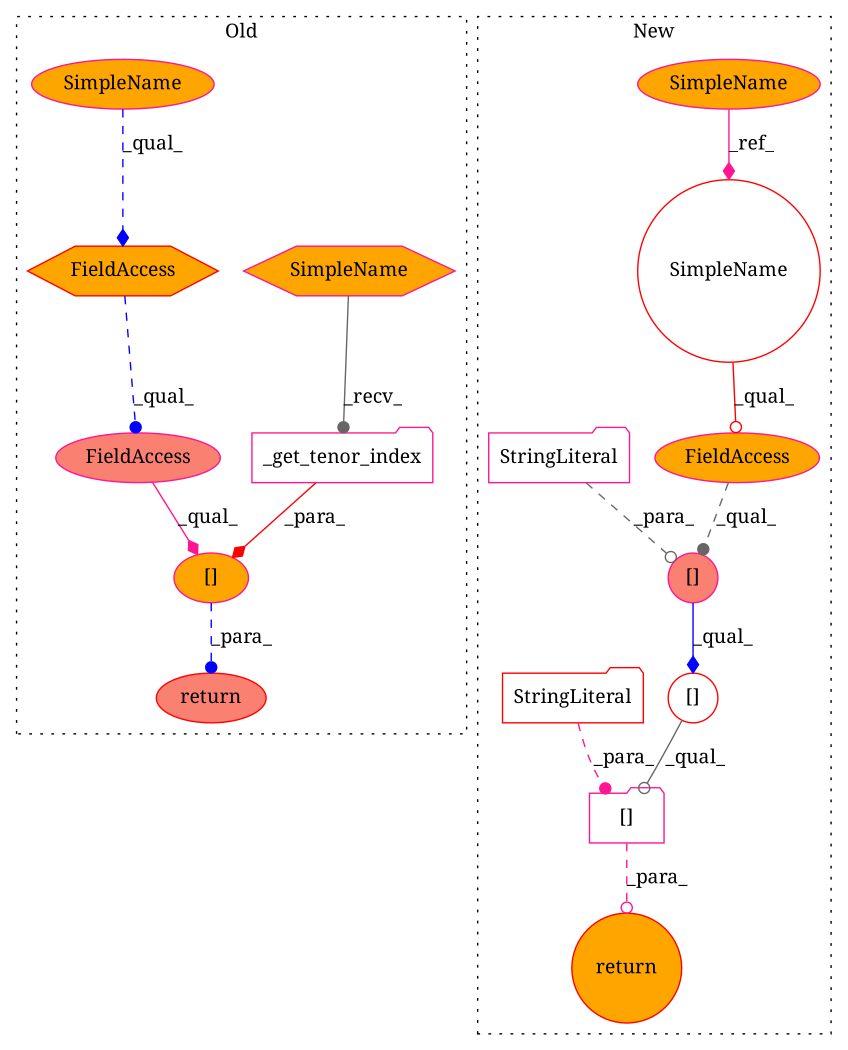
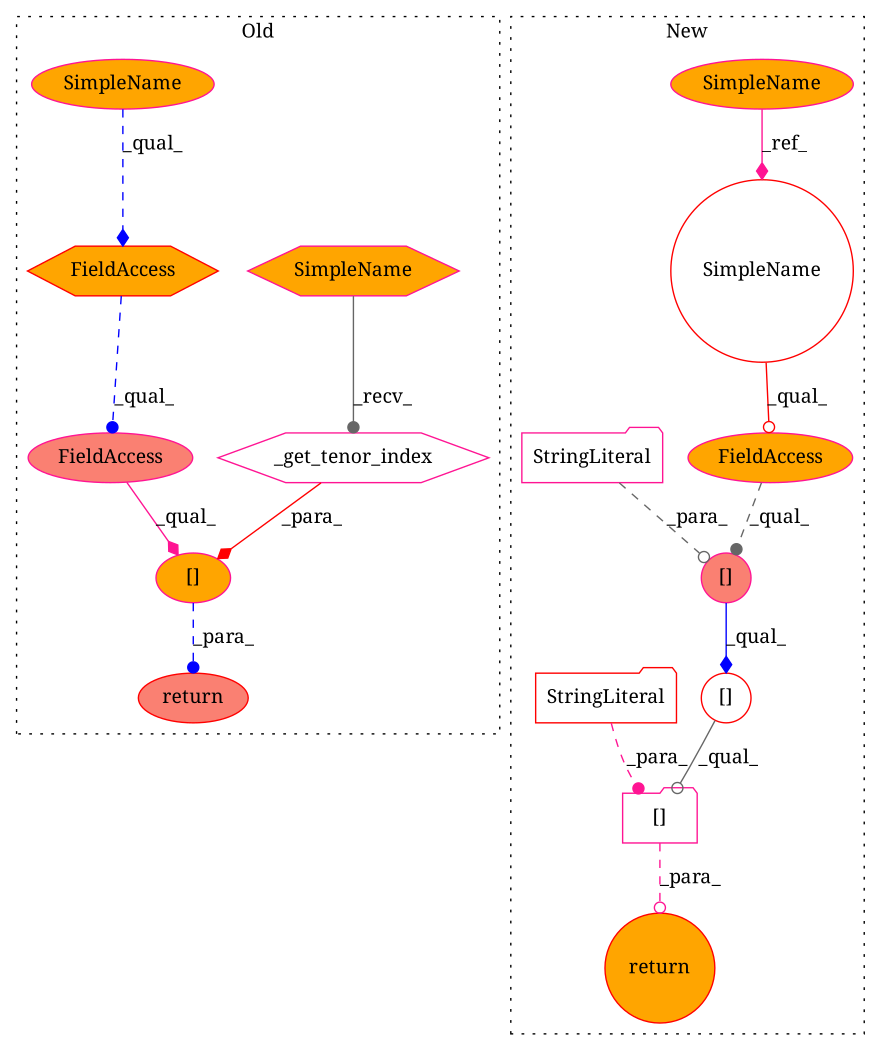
  digraph {
    fontname="Noto Serif"
    node [a=2 l=4 s=7123 shape=ellipse style=filled fillcolor=orange color=deeppink fontname="Noto Serif"]
    edge [color=blue style=solid arrowhead=diamond fontname="Noto Serif"]
-   n1 [a=32 l="17,1" label=_get_tenor_index s="7160,7182" shape=folder fillcolor=white]
+   n1 [a=32 l="17,1" label=_get_tenor_index s="7160,7182" shape=hexagon fillcolor=white]
    n2 [l="32,1" label="[]" s="7123,7183"]
    n3 [a=22 l=24 label=FieldAccess shape=hexagon color=red]
    n4 [a=22 l=31 label=FieldAccess fillcolor=salmon]
    n5 [a=41 l=7 label=return s=7116 fillcolor=salmon color=red]
    n6 [a=42 label=SimpleName s=7155 shape=hexagon]
    n7 [a=42 label=SimpleName]
    n8 [l="18,1" label="[]" s="8809,8846" shape=circle fillcolor=salmon]
    n9 [a=22 l=17 label=FieldAccess s=8809]
    n10 [l="39,1" label="[]" s="8809,8853" shape=circle fillcolor=white color=red]
    n11 [a=42 label=SimpleName s=8779]
    n12 [l="46,1" label="[]" s="8809,8860" shape=folder fillcolor=white]
    n13 [a=45 l=19 label=StringLiteral s=8827 shape=folder fillcolor=white]
    n14 [a=45 l=5 label=StringLiteral s=8855 shape=folder fillcolor=white color=red]
    n15 [a=41 l=7 label=return s=8802 shape=circle color=red]
    n16 [a=42 label=SimpleName s=8809 shape=circle fillcolor=white color=red]
    subgraph cluster_1 {
      label=Old
      style=dotted
      n1
      n2
      n3
      n4
      n5
      n6
      n7
    }
    subgraph cluster_2 {
      label=New
      style=dotted
      n8
      n9
      n10
      n11
      n12
      n13
      n14
      n15
      n16
    }
    n1 -> n2 [label=_para_ color=red]
    n2 -> n5 [label=_para_ style=dashed arrowhead=dot]
    n3 -> n4 [label=_qual_ style=dashed arrowhead=dot]
    n4 -> n2 [label=_qual_ color=deeppink]
    n6 -> n1 [label=_recv_ color=gray40 arrowhead=dot]
    n7 -> n3 [label=_qual_ style=dashed]
    n8 -> n10 [label=_qual_]
    n9 -> n8 [label=_qual_ color=gray40 style=dashed arrowhead=dot]
    n10 -> n12 [label=_qual_ color=gray40 arrowhead=odot]
    n11 -> n16 [label=_ref_ color=deeppink]
    n12 -> n15 [label=_para_ color=deeppink style=dashed arrowhead=odot]
    n13 -> n8 [label=_para_ color=gray40 style=dashed arrowhead=odot]
    n14 -> n12 [label=_para_ color=deeppink style=dashed arrowhead=dot]
    n16 -> n9 [label=_qual_ color=red arrowhead=odot]
  }
